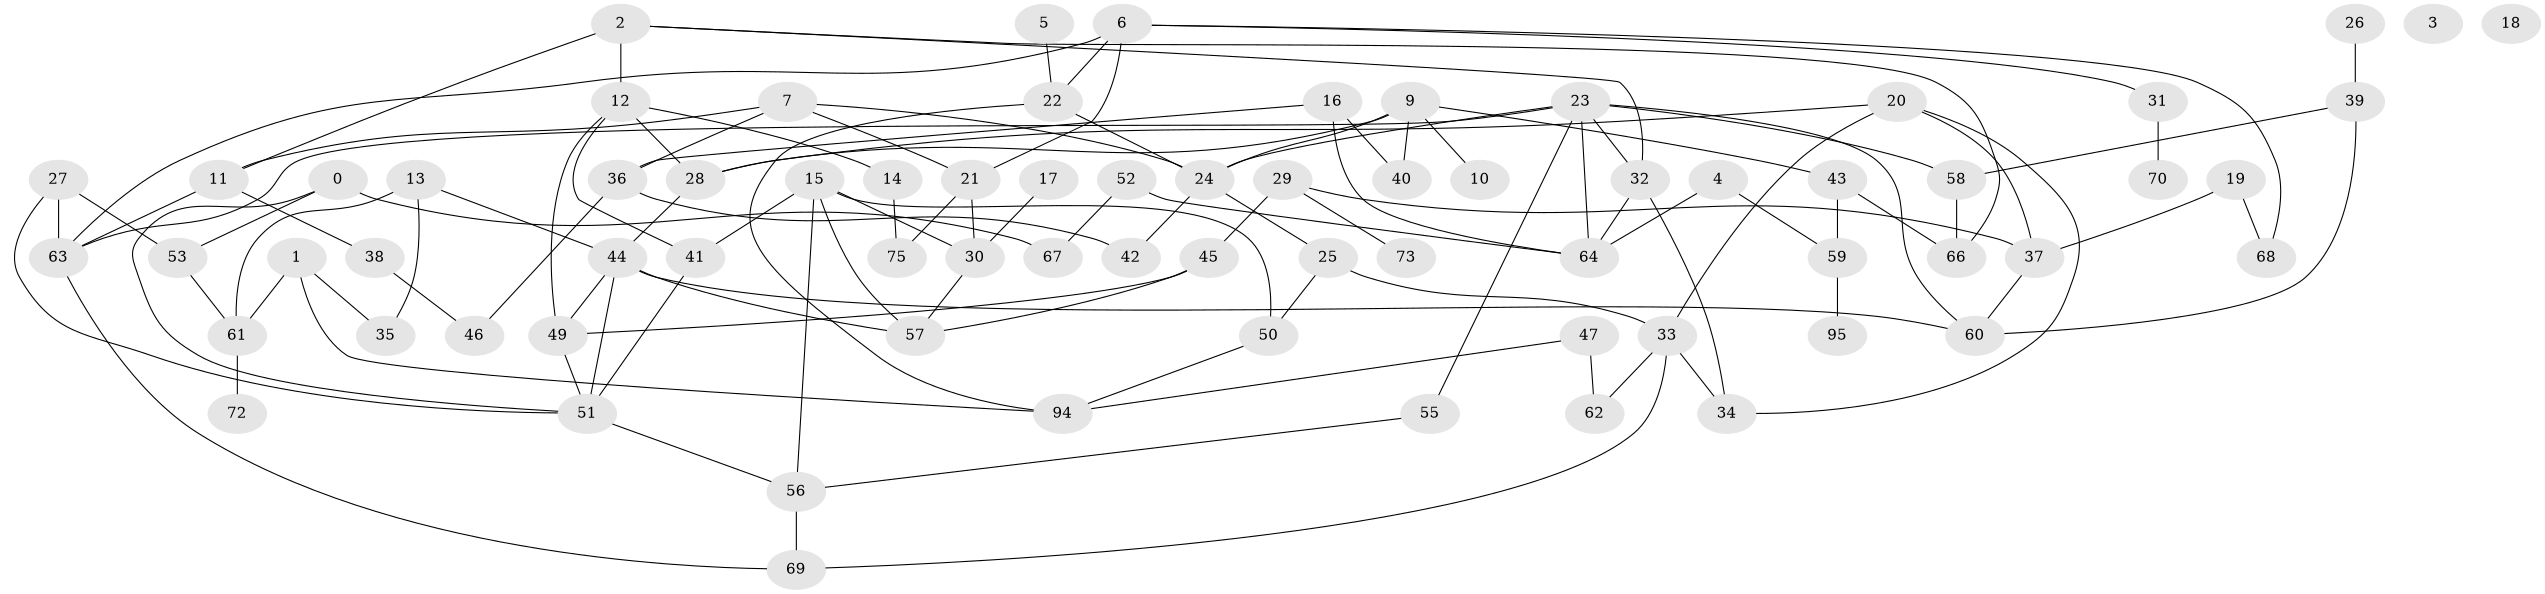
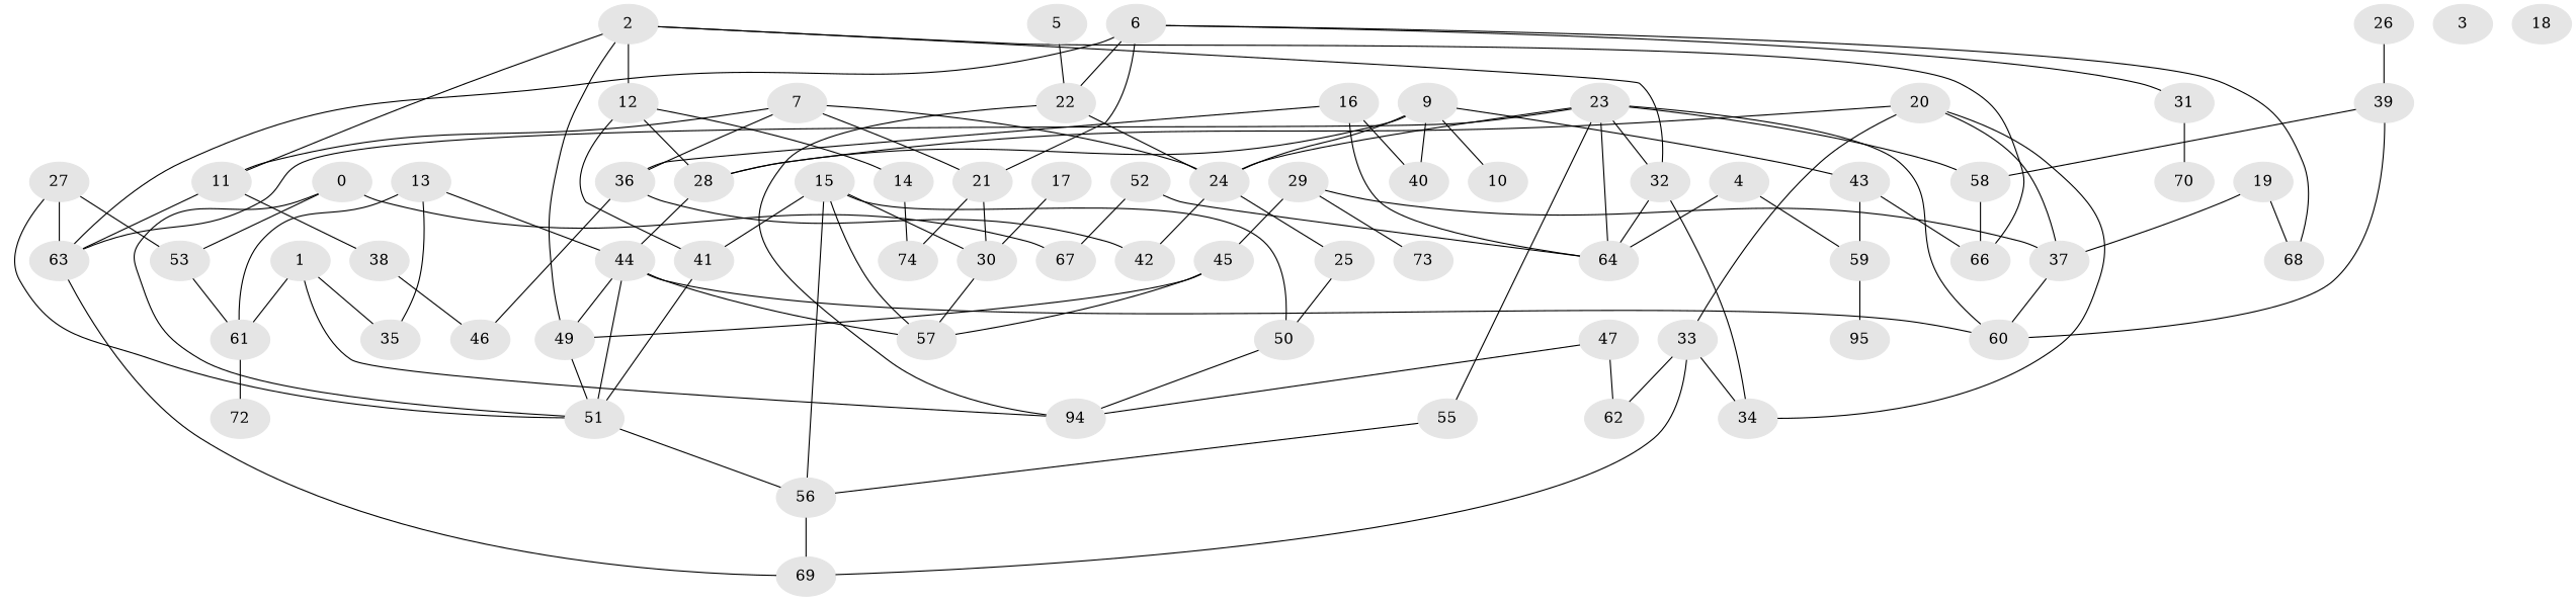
  graph {
    node [color=gray90 style=filled]
    1
    35
    n3 [label=94]
    61
    72
    2
    11
    12
    32
    49
    66
    63
    38
    28
    14
    41
    64
    34
    51
    3
    4
    59
    n23 [label=95]
    5
    22
    24
    6
    21
    31
    68
-   74 [label=75]
+   74
    30
    70
    69
    7
    36
    25
    42
    46
    n40 [label=0]
    53
    67
    56
    9
    10
    40
    43
    44
    13
    57
    60
    15
    50
    16
    17
    18
    19
    37
    20
    33
    62
    23
    55
    58
    26
    39
    27
    29
    45
    73
    47
    52
    1 -- 35
    1 -- n3
    1 -- 61
    61 -- 72
    2 -- 11
    2 -- 12
    2 -- 32
-   12 -- 49
+   2 -- 49
    2 -- 66
    11 -- 63
    11 -- 38
    12 -- 28
    12 -- 14
    12 -- 41
    32 -- 64
    32 -- 34
    49 -- 51
    63 -- 69
    38 -- 46
    28 -- 44
    14 -- 74
    41 -- 51
    51 -- 56
    4 -- 64
    4 -- 59
    59 -- n23
    5 -- 22
    22 -- n3
    22 -- 24
    24 -- 25
    24 -- 42
    6 -- 63
    6 -- 22
    6 -- 21
    6 -- 31
    6 -- 68
    21 -- 74
    21 -- 30
    31 -- 70
    30 -- 57
    7 -- 11
    7 -- 24
    7 -- 21
    7 -- 36
    36 -- 42
    36 -- 46
    25 -- 50
-   25 -- 33
    n40 -- 51
    n40 -- 53
    n40 -- 67
    53 -- 61
    56 -- 69
    9 -- 28
    9 -- 24
    9 -- 10
    9 -- 40
    9 -- 43
    43 -- 66
    43 -- 59
    44 -- 49
    44 -- 51
    44 -- 57
    44 -- 60
    13 -- 35
    13 -- 61
    13 -- 44
    15 -- 41
    15 -- 30
    15 -- 56
    15 -- 57
    15 -- 50
    50 -- n3
    16 -- 64
    16 -- 36
    16 -- 40
    17 -- 30
    19 -- 68
    19 -- 37
    37 -- 60
    20 -- 28
    20 -- 34
    20 -- 37
    20 -- 33
    33 -- 34
    33 -- 69
    33 -- 62
    23 -- 32
    23 -- 63
    23 -- 64
    23 -- 24
    23 -- 60
    23 -- 55
    23 -- 58
    55 -- 56
    58 -- 66
    26 -- 39
    39 -- 60
    39 -- 58
    27 -- 63
    27 -- 51
    27 -- 53
    29 -- 37
    29 -- 45
    29 -- 73
    45 -- 49
    45 -- 57
    47 -- n3
    47 -- 62
    52 -- 64
    52 -- 67
  }
